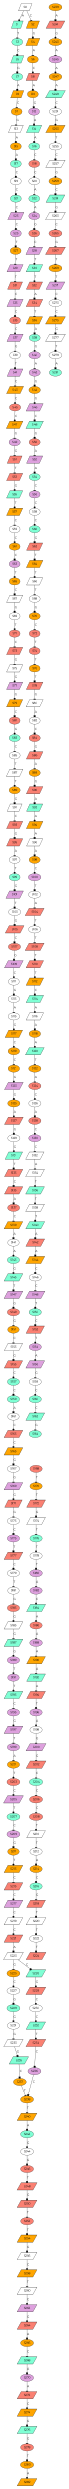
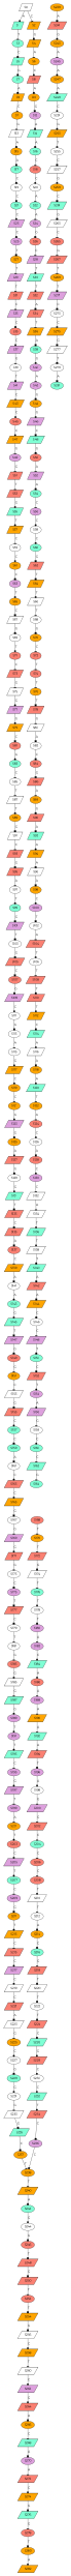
  strict digraph {
    fontname=Montserrat
    node [fillcolor=salmon fontname=Montserrat shape=ellipse style=filled]
    edge [arrowhead=box fontname=Montserrat]
    S0 [fillcolor=white shape=parallelogram]
    S1 [fillcolor=aquamarine shape=parallelogram]
    S2 [fillcolor=orange shape=parallelogram]
    S3 [fillcolor=aquamarine]
    S4 [fillcolor=orange shape=parallelogram]
    S5 [fillcolor=aquamarine shape=parallelogram]
    S6 [fillcolor=orange]
    S7 [fillcolor=aquamarine]
    S8 [shape=parallelogram]
    S9 [fillcolor=orange shape=parallelogram]
    S10 [fillcolor=orange]
    S11 [fillcolor=orange]
    S12 [fillcolor=plum]
    S13 [fillcolor=white shape=parallelogram]
    S14 [fillcolor=aquamarine shape=parallelogram]
    S15 [fillcolor=orange]
    S16 [fillcolor=aquamarine]
    S17 [fillcolor=aquamarine]
    S18
    S19 [fillcolor=white]
    S20 [fillcolor=white]
    S21 [fillcolor=aquamarine]
    S22 [fillcolor=aquamarine]
    S23 [fillcolor=plum shape=parallelogram]
    S24 [fillcolor=plum]
    S25 [fillcolor=plum]
    S26
    S27 [fillcolor=orange]
    S28 [fillcolor=plum shape=parallelogram]
    S29 [fillcolor=plum shape=parallelogram]
    S30 [fillcolor=aquamarine shape=parallelogram]
    S31 [shape=parallelogram]
    S32 [shape=parallelogram]
    S33 [fillcolor=plum shape=parallelogram]
    S34 [shape=parallelogram]
    S35
    S36 [fillcolor=orange shape=parallelogram]
    S37 [fillcolor=plum shape=parallelogram]
    S38 [fillcolor=aquamarine]
    S39 [fillcolor=white]
    S40 [fillcolor=plum]
    S41 [fillcolor=plum shape=parallelogram]
    S42 [fillcolor=plum]
    S43 [fillcolor=orange shape=parallelogram]
    S44 [fillcolor=orange]
    S45
    S46 [fillcolor=plum shape=parallelogram]
    S47 [fillcolor=orange shape=parallelogram]
    S48 [fillcolor=aquamarine shape=parallelogram]
    S49 [fillcolor=plum]
    S50
    S51 [shape=parallelogram]
    S52 [fillcolor=plum shape=parallelogram]
    S53 [shape=parallelogram]
    S54 [fillcolor=aquamarine]
    S55 [fillcolor=aquamarine shape=parallelogram]
    S56 [fillcolor=plum]
    S57 [fillcolor=orange shape=parallelogram]
    S58 [fillcolor=white]
    S59 [fillcolor=white]
    S60 [fillcolor=aquamarine]
    S61 [fillcolor=orange]
    S62 [shape=parallelogram]
    S63 [fillcolor=plum]
    S64 [fillcolor=orange shape=parallelogram]
    S65 [fillcolor=orange]
    S66 [fillcolor=white shape=parallelogram]
    S67 [fillcolor=white shape=parallelogram]
    S68 [fillcolor=white]
    S69 [fillcolor=white]
    S70 [fillcolor=orange]
    S71
    S72
    S73 [shape=parallelogram]
    S74
    S75 [fillcolor=white shape=parallelogram]
    S76 [fillcolor=orange]
    S77 [fillcolor=plum shape=parallelogram]
    S78 [shape=parallelogram]
    S79 [fillcolor=orange shape=parallelogram]
    S80 [fillcolor=white shape=parallelogram]
    S81
    S82 [fillcolor=white]
    S83 [fillcolor=aquamarine]
    S84
    S85 [fillcolor=white]
    S86 [shape=parallelogram]
    S87 [fillcolor=white shape=parallelogram]
    S88 [fillcolor=orange]
    S89 [fillcolor=orange]
    S90 [shape=parallelogram]
    S91 [fillcolor=white shape=parallelogram]
    S92 [fillcolor=aquamarine shape=parallelogram]
    S93 [shape=parallelogram]
    S94 [fillcolor=orange shape=parallelogram]
    S95 [shape=parallelogram]
    S96 [fillcolor=white shape=parallelogram]
    S97 [fillcolor=white]
    S98 [fillcolor=orange]
    S99 [fillcolor=aquamarine]
    S100 [fillcolor=plum]
    S101 [fillcolor=plum shape=parallelogram]
    S102 [fillcolor=white]
    S103 [fillcolor=white]
    S104 [shape=parallelogram]
    S105 [shape=parallelogram]
    S106 [fillcolor=white]
    S107
    S108 [shape=parallelogram]
    S109 [fillcolor=plum shape=parallelogram]
    S110 [shape=parallelogram]
    S111 [fillcolor=white]
    S112 [fillcolor=orange shape=parallelogram]
    S113 [fillcolor=white]
    S114 [fillcolor=aquamarine shape=parallelogram]
    S115 [fillcolor=white]
    S116 [fillcolor=white shape=parallelogram]
    S117 [fillcolor=orange shape=parallelogram]
    S118 [fillcolor=orange]
    S119 [fillcolor=orange]
    S120 [fillcolor=aquamarine shape=parallelogram]
    S121 [fillcolor=orange]
    S122 [fillcolor=orange]
    S123 [fillcolor=plum shape=parallelogram]
    S124
    S125 [fillcolor=orange]
    S126 [fillcolor=white]
    S127 [shape=parallelogram]
    S128
    S129 [fillcolor=white]
    S130 [fillcolor=plum]
    S131 [fillcolor=aquamarine shape=parallelogram]
    S132 [fillcolor=white shape=parallelogram]
    S133 [shape=parallelogram]
    S134 [fillcolor=white shape=parallelogram]
    S135 [shape=parallelogram]
    S136 [fillcolor=aquamarine shape=parallelogram]
    S137
    S138 [fillcolor=white shape=parallelogram]
    S139 [fillcolor=orange shape=parallelogram]
    S140 [fillcolor=aquamarine shape=parallelogram]
    S141 [fillcolor=white]
    S142 [shape=parallelogram]
    S143 [fillcolor=aquamarine]
    S144 [fillcolor=orange shape=parallelogram]
    S145 [fillcolor=aquamarine shape=parallelogram]
    S146 [fillcolor=white]
    S147 [fillcolor=plum shape=parallelogram]
    S148 [fillcolor=plum shape=parallelogram]
    S149
    S150 [fillcolor=aquamarine]
    S151 [fillcolor=orange]
    S152 [shape=parallelogram]
    S153 [fillcolor=white shape=parallelogram]
    S154 [fillcolor=plum]
    S155 [shape=parallelogram]
    S156 [fillcolor=plum shape=parallelogram]
    S157 [fillcolor=aquamarine]
    S158 [fillcolor=white]
    S159 [fillcolor=aquamarine]
    S160 [fillcolor=aquamarine]
    S161 [fillcolor=white]
    S162 [fillcolor=aquamarine shape=parallelogram]
    S163 [shape=parallelogram]
    S164 [fillcolor=aquamarine]
    S165 [fillcolor=orange shape=parallelogram]
    S167 [fillcolor=white]
    S169 [fillcolor=plum shape=parallelogram]
    S170 [fillcolor=orange]
    S168
    S171 [shape=parallelogram]
    S172 [shape=parallelogram]
    S173 [fillcolor=white]
    S174 [fillcolor=white shape=parallelogram]
    S175 [fillcolor=plum]
    S176 [fillcolor=aquamarine]
    S177 [shape=parallelogram]
    S178 [fillcolor=white]
    S179 [fillcolor=white]
    S180 [fillcolor=plum]
    S181 [fillcolor=white]
    S182 [fillcolor=plum]
    S183
    S184 [fillcolor=aquamarine shape=parallelogram]
    S185 [fillcolor=white shape=parallelogram]
    S186
    S187 [fillcolor=aquamarine shape=parallelogram]
    S188 [fillcolor=plum]
    S189 [fillcolor=plum]
    S190 [fillcolor=orange shape=parallelogram]
    S191 [fillcolor=plum]
    S192 [fillcolor=aquamarine shape=parallelogram]
    S193 [fillcolor=aquamarine shape=parallelogram]
    S194 [shape=parallelogram]
    S195 [fillcolor=plum]
    S196 [fillcolor=plum]
    S197 [fillcolor=plum shape=parallelogram]
    S198 [fillcolor=white]
    S199 [fillcolor=plum]
    S200 [fillcolor=plum shape=parallelogram]
    S201 [fillcolor=orange]
    S202 [shape=parallelogram]
    S203
    S204 [fillcolor=aquamarine]
    S205 [fillcolor=plum shape=parallelogram]
    S206
    S207 [fillcolor=aquamarine]
    S208
    S209 [fillcolor=plum]
    S210 [fillcolor=white shape=parallelogram]
    S211 [fillcolor=orange]
    S212 [fillcolor=white]
    S213 [fillcolor=orange shape=parallelogram]
    S214 [fillcolor=orange]
    S215 [shape=parallelogram]
    S216 [fillcolor=aquamarine]
    S217 [fillcolor=plum shape=parallelogram]
    S218 [shape=parallelogram]
    S219 [fillcolor=white shape=parallelogram]
    S220 [fillcolor=white shape=parallelogram]
    S221 [shape=parallelogram]
    S222 [fillcolor=white]
    S223 [fillcolor=white shape=parallelogram]
    S224 [shape=parallelogram]
    S225 [fillcolor=orange]
    S226 [fillcolor=aquamarine shape=parallelogram]
    S227 [fillcolor=white]
    S228 [shape=parallelogram]
    S229 [fillcolor=aquamarine]
    S230 [fillcolor=white]
    S231 [fillcolor=white]
    S232 [fillcolor=aquamarine shape=parallelogram]
    S233 [fillcolor=white shape=parallelogram]
    S234 [shape=parallelogram]
    S235 [fillcolor=aquamarine shape=parallelogram]
    S236 [fillcolor=plum]
    S237 [fillcolor=orange]
    S238 [fillcolor=orange]
    S240 [fillcolor=orange shape=parallelogram]
    S239 [fillcolor=orange]
    S241 [shape=parallelogram]
    S242 [fillcolor=aquamarine]
    S243 [fillcolor=orange]
    S244 [fillcolor=white]
    S245 [fillcolor=plum]
    S246
    S247 [fillcolor=orange]
    S248 [shape=parallelogram]
    S249 [fillcolor=aquamarine shape=parallelogram]
    S250 [shape=parallelogram]
    S251 [fillcolor=white]
    S252
    S253 [fillcolor=orange shape=parallelogram]
    S254 [fillcolor=orange shape=parallelogram]
    S255 [fillcolor=white]
    S256 [fillcolor=white shape=parallelogram]
    S257 [fillcolor=white shape=parallelogram]
    S258 [fillcolor=orange shape=parallelogram]
    S259 [fillcolor=orange]
    S260 [fillcolor=white shape=parallelogram]
    S261 [fillcolor=aquamarine shape=parallelogram]
    S262 [fillcolor=plum shape=parallelogram]
    S263 [fillcolor=white shape=parallelogram]
    S264 [shape=parallelogram]
    S265
    S266 [fillcolor=orange]
    S267 [shape=parallelogram]
    S268 [fillcolor=aquamarine shape=parallelogram]
    S269 [fillcolor=orange]
    S270 [fillcolor=plum]
    S271 [fillcolor=plum shape=parallelogram]
    S272 [shape=parallelogram]
    S273 [fillcolor=white]
    S274 [fillcolor=orange shape=parallelogram]
    S275 [fillcolor=orange shape=parallelogram]
    S276 [fillcolor=aquamarine shape=parallelogram]
    S277 [fillcolor=white shape=parallelogram]
    S278
    S279 [fillcolor=white]
    S280 [fillcolor=orange]
    S281 [fillcolor=aquamarine]
    S282 [fillcolor=orange shape=parallelogram]
    S0 -> S1 [arrowhead=dot label=A]
    S0 -> S2 [arrowhead=tee label=C]
    S1 -> S3 [arrowhead=tee label=T]
    S2 -> S4 [label=G]
    S3 -> S5 [label=C]
    S4 -> S6 [arrowhead=tee label=A]
    S5 -> S7 [label=G]
    S6 -> S8 [arrowhead=dot label=C]
    S7 -> S9 [label=A]
    S8 -> S10 [label=A]
    S9 -> S11 [arrowhead=tee label=C]
    S10 -> S12 [label=G]
    S11 -> S13 [arrowhead=tee label=G]
    S12 -> S14 [label=A]
    S13 -> S15 [label=A]
    S14 -> S16 [label=A]
    S15 -> S17 [label=A]
    S16 -> S18 [arrowhead=tee label=C]
    S17 -> S19 [label=C]
    S18 -> S20 [arrowhead=dot label=C]
    S19 -> S21 [label=C]
    S20 -> S22 [arrowhead=tee label=A]
    S21 -> S23 [arrowhead=dot label=C]
    S22 -> S24 [arrowhead=tee label=A]
    S23 -> S25 [label=C]
    S24 -> S26 [label=G]
    S25 -> S27 [label=T]
    S26 -> S28 [arrowhead=tee label=C]
    S27 -> S29 [arrowhead=tee label=T]
    S28 -> S30 [arrowhead=dot label=T]
    S29 -> S31 [arrowhead=tee label=T]
    S30 -> S32 [arrowhead=dot label=T]
    S31 -> S33 [arrowhead=tee label=C]
    S32 -> S34 [label=A]
    S33 -> S35 [label=C]
    S34 -> S36 [arrowhead=tee label=T]
    S35 -> S37 [arrowhead=dot label=C]
    S36 -> S38 [label=A]
    S37 -> S39 [arrowhead=tee label=G]
    S38 -> S40 [arrowhead=dot label=G]
    S39 -> S41 [label=T]
    S40 -> S42 [arrowhead=tee label=A]
    S41 -> S43 [arrowhead=tee label=C]
    S42 -> S44 [label=G]
    S43 -> S45 [arrowhead=dot label=C]
    S44 -> S46 [arrowhead=dot label=G]
    S45 -> S47 [arrowhead=dot label=C]
    S46 -> S48 [label=C]
    S47 -> S49 [arrowhead=tee label=G]
    S48 -> S50 [label=G]
    S49 -> S51 [arrowhead=tee label=G]
    S50 -> S52 [arrowhead=tee label=A]
    S51 -> S53 [arrowhead=tee label=T]
    S52 -> S54 [label=A]
    S53 -> S55 [arrowhead=dot label=G]
    S54 -> S56 [arrowhead=tee label=C]
    S55 -> S57 [arrowhead=dot label=T]
    S56 -> S58 [arrowhead=dot label=C]
    S57 -> S59 [arrowhead=tee label=C]
    S58 -> S60 [arrowhead=dot label=C]
    S59 -> S61 [arrowhead=dot label=C]
    S60 -> S62 [label=G]
    S61 -> S63 [label=C]
    S62 -> S64 [label=T]
    S63 -> S65 [arrowhead=dot label=T]
    S64 -> S66 [arrowhead=dot label=T]
    S65 -> S67 [label=C]
    S66 -> S68 [arrowhead=tee label=T]
    S67 -> S69 [label=G]
    S68 -> S70 [label=G]
    S69 -> S71 [arrowhead=dot label=T]
    S70 -> S72 [arrowhead=tee label=C]
    S71 -> S73 [arrowhead=tee label=C]
    S72 -> S74 [arrowhead=tee label=T]
    S73 -> S75 [arrowhead=tee label=G]
    S74 -> S76 [arrowhead=tee label=T]
    S75 -> S77 [arrowhead=dot label=G]
    S76 -> S78 [label=T]
    S77 -> S79 [arrowhead=dot label=G]
    S78 -> S80 [arrowhead=tee label=G]
    S79 -> S81 [label=C]
    S80 -> S82 [label=A]
    S81 -> S83 [arrowhead=dot label=G]
    S82 -> S84 [label=C]
    S83 -> S85 [arrowhead=tee label=C]
    S84 -> S86 [label=G]
    S85 -> S87 [arrowhead=tee label=T]
    S86 -> S88 [arrowhead=tee label=A]
    S87 -> S89 [arrowhead=dot label=T]
    S88 -> S90 [label=G]
    S89 -> S91 [label=G]
    S90 -> S92 [label=A]
    S91 -> S93 [arrowhead=tee label=C]
    S92 -> S94 [arrowhead=dot label=A]
    S93 -> S95 [label=G]
    S94 -> S96 [label=A]
    S95 -> S97 [arrowhead=tee label=A]
    S96 -> S98 [label=A]
    S97 -> S99 [arrowhead=dot label=T]
    S98 -> S100 [arrowhead=dot label=C]
    S99 -> S101 [label=G]
    S100 -> S102 [label=T]
    S101 -> S103 [label=T]
    S102 -> S104 [arrowhead=tee label=A]
    S103 -> S105 [label=G]
    S104 -> S106 [arrowhead=dot label=T]
    S105 -> S107 [label=C]
    S106 -> S108 [arrowhead=tee label=T]
    S107 -> S109 [label=G]
    S108 -> S110 [label=T]
    S109 -> S111 [arrowhead=dot label=C]
    S110 -> S112 [arrowhead=dot label=T]
    S111 -> S113 [label=G]
    S112 -> S114 [label=C]
    S113 -> S115 [arrowhead=tee label=A]
    S114 -> S116 [arrowhead=dot label=A]
    S115 -> S117 [arrowhead=dot label=G]
    S116 -> S118 [label=A]
    S117 -> S119 [arrowhead=dot label=C]
    S118 -> S120 [arrowhead=dot label=A]
    S119 -> S121 [arrowhead=tee label=C]
    S120 -> S122 [arrowhead=tee label=T]
    S121 -> S123 [arrowhead=dot label=G]
    S122 -> S124 [arrowhead=tee label=A]
    S123 -> S125 [label=G]
    S124 -> S126 [arrowhead=dot label=C]
    S125 -> S127 [arrowhead=dot label=A]
    S126 -> S128 [label=A]
    S127 -> S129 [label=G]
    S128 -> S130 [arrowhead=dot label=C]
    S129 -> S131 [arrowhead=dot label=G]
    S130 -> S132 [arrowhead=tee label=C]
    S131 -> S133 [label=T]
    S132 -> S134 [arrowhead=tee label=A]
    S133 -> S135 [label=C]
    S134 -> S136 [arrowhead=dot label=T]
    S135 -> S137 [label=A]
    S136 -> S138 [arrowhead=dot label=T]
    S137 -> S139 [arrowhead=tee label=C]
    S138 -> S140 [label=T]
    S139 -> S141 [label=A]
    S140 -> S142 [label=A]
    S141 -> S143 [arrowhead=dot label=A]
    S142 -> S144 [label=A]
    S143 -> S145 [arrowhead=dot label=G]
    S144 -> S146 [label=C]
    S145 -> S147 [label=T]
    S146 -> S148 [arrowhead=tee label=C]
    S147 -> S149 [label=G]
    S148 -> S150 [label=T]
    S149 -> S151 [arrowhead=tee label=G]
    S150 -> S152 [label=C]
    S151 -> S153 [arrowhead=tee label=C]
    S152 -> S154 [arrowhead=dot label=T]
    S153 -> S155 [label=G]
    S154 -> S156 [arrowhead=dot label=A]
    S155 -> S157 [arrowhead=dot label=C]
    S156 -> S158 [arrowhead=tee label=G]
    S157 -> S159 [label=C]
    S158 -> S160 [arrowhead=dot label=C]
    S159 -> S161 [label=A]
    S160 -> S162 [arrowhead=tee label=C]
    S161 -> S163 [arrowhead=dot label=C]
    S162 -> S164 [arrowhead=tee label=G]
    S163 -> S165 [arrowhead=dot label=C]
    S165 -> S167 [label=G]
    S167 -> S169 [arrowhead=tee label=G]
    S169 -> S171 [arrowhead=dot label=G]
    S170 -> S172 [arrowhead=tee label=T]
    S168 -> S170 [arrowhead=tee label=T]
    S171 -> S173 [arrowhead=tee label=G]
    S172 -> S174 [label=G]
    S173 -> S175 [label=C]
    S174 -> S176 [arrowhead=tee label=T]
    S175 -> S177 [label=T]
    S176 -> S178 [arrowhead=dot label=T]
    S177 -> S179 [label=C]
    S178 -> S180 [label=T]
    S179 -> S181 [arrowhead=tee label=T]
    S180 -> S182 [arrowhead=tee label=A]
    S181 -> S183 [arrowhead=tee label=G]
    S182 -> S184 [arrowhead=dot label=C]
    S183 -> S185 [arrowhead=dot label=G]
    S184 -> S186 [arrowhead=dot label=A]
    S185 -> S187 [arrowhead=tee label=G]
    S186 -> S188 [arrowhead=tee label=A]
    S187 -> S189 [arrowhead=dot label=G]
    S188 -> S190 [arrowhead=tee label=A]
    S189 -> S191 [arrowhead=dot label=T]
    S190 -> S192 [arrowhead=tee label=A]
    S191 -> S193 [arrowhead=dot label=T]
    S192 -> S194 [arrowhead=tee label=A]
    S193 -> S195 [arrowhead=tee label=C]
    S194 -> S196 [label=T]
    S195 -> S197 [arrowhead=dot label=G]
    S196 -> S198 [arrowhead=dot label=A]
    S197 -> S199 [arrowhead=tee label=T]
    S198 -> S200 [arrowhead=tee label=G]
    S199 -> S201 [arrowhead=tee label=A]
    S200 -> S202 [arrowhead=tee label=G]
    S201 -> S203 [arrowhead=dot label=T]
    S202 -> S204 [arrowhead=tee label=C]
    S203 -> S205 [arrowhead=dot label=C]
    S204 -> S206 [arrowhead=tee label=C]
    S205 -> S207 [arrowhead=dot label=T]
    S206 -> S208 [arrowhead=tee label=C]
    S207 -> S209 [arrowhead=tee label=C]
    S208 -> S210 [arrowhead=dot label=T]
    S209 -> S211 [label=G]
    S210 -> S212 [arrowhead=tee label=T]
    S211 -> S213 [arrowhead=dot label=T]
    S212 -> S214 [label=A]
    S213 -> S215 [arrowhead=tee label=C]
    S214 -> S216 [label=C]
    S215 -> S217 [arrowhead=dot label=C]
    S216 -> S218 [arrowhead=tee label=G]
    S217 -> S219 [arrowhead=dot label=C]
    S218 -> S220 [label=T]
    S219 -> S221 [arrowhead=dot label=C]
    S220 -> S222 [label=T]
    S221 -> S223 [label=A]
    S222 -> S224 [label=T]
    S223 -> S225 [arrowhead=tee label=G]
-   S223 -> S226 [label=C]
+   S224 -> S226 [label=C]
    S225 -> S227 [arrowhead=dot label=C]
    S226 -> S228 [arrowhead=dot label=G]
    S227 -> S229 [label=G]
    S228 -> S230 [arrowhead=dot label=C]
    S229 -> S231 [arrowhead=dot label=G]
    S230 -> S232 [arrowhead=dot label=C]
    S231 -> S233 [arrowhead=tee label=G]
    S232 -> S234 [arrowhead=dot label=T]
    S233 -> S235 [label=G]
    S234 -> S236 [label=C]
    S235 -> S237 [label=C]
    S236 -> S238 [label=C]
    S237 -> S238 [arrowhead=tee label=T]
    S238 -> S240 [arrowhead=tee label=T]
    S240 -> S242 [label=A]
    S239 -> S241 [label=A]
    S241 -> S243 [arrowhead=dot label=G]
    S242 -> S244 [arrowhead=dot label=G]
    S243 -> S245 [arrowhead=tee label=A]
    S244 -> S246 [label=G]
    S245 -> S247 [arrowhead=dot label=A]
    S246 -> S248 [label=T]
    S247 -> S249 [label=A]
    S248 -> S250 [label=G]
    S249 -> S251 [arrowhead=dot label=C]
    S250 -> S252 [arrowhead=tee label=T]
    S251 -> S253 [arrowhead=dot label=G]
    S252 -> S254 [label=T]
    S253 -> S255 [arrowhead=dot label=T]
    S254 -> S256 [label=G]
    S255 -> S257 [label=C]
    S256 -> S258 [arrowhead=dot label=C]
    S257 -> S259 [arrowhead=dot label=G]
    S258 -> S260 [arrowhead=tee label=T]
    S259 -> S261 [label=C]
    S260 -> S262 [arrowhead=dot label=C]
    S261 -> S263 [label=G]
    S262 -> S264 [arrowhead=dot label=G]
    S263 -> S265 [arrowhead=tee label=C]
    S264 -> S266 [label=A]
    S265 -> S267 [arrowhead=tee label=G]
    S266 -> S268 [arrowhead=tee label=C]
    S267 -> S269 [arrowhead=tee label=T]
    S268 -> S270 [label=A]
    S269 -> S271 [label=T]
    S270 -> S272 [arrowhead=tee label=A]
    S271 -> S273 [label=C]
    S272 -> S274 [arrowhead=dot label=C]
    S273 -> S275 [arrowhead=dot label=C]
    S274 -> S276 [label=G]
    S275 -> S277 [label=G]
    S276 -> S278 [arrowhead=tee label=G]
    S277 -> S279 [label=T]
    S278 -> S280 [label=T]
    S279 -> S281 [label=A]
    S280 -> S282 [arrowhead=dot label=A]
  }
